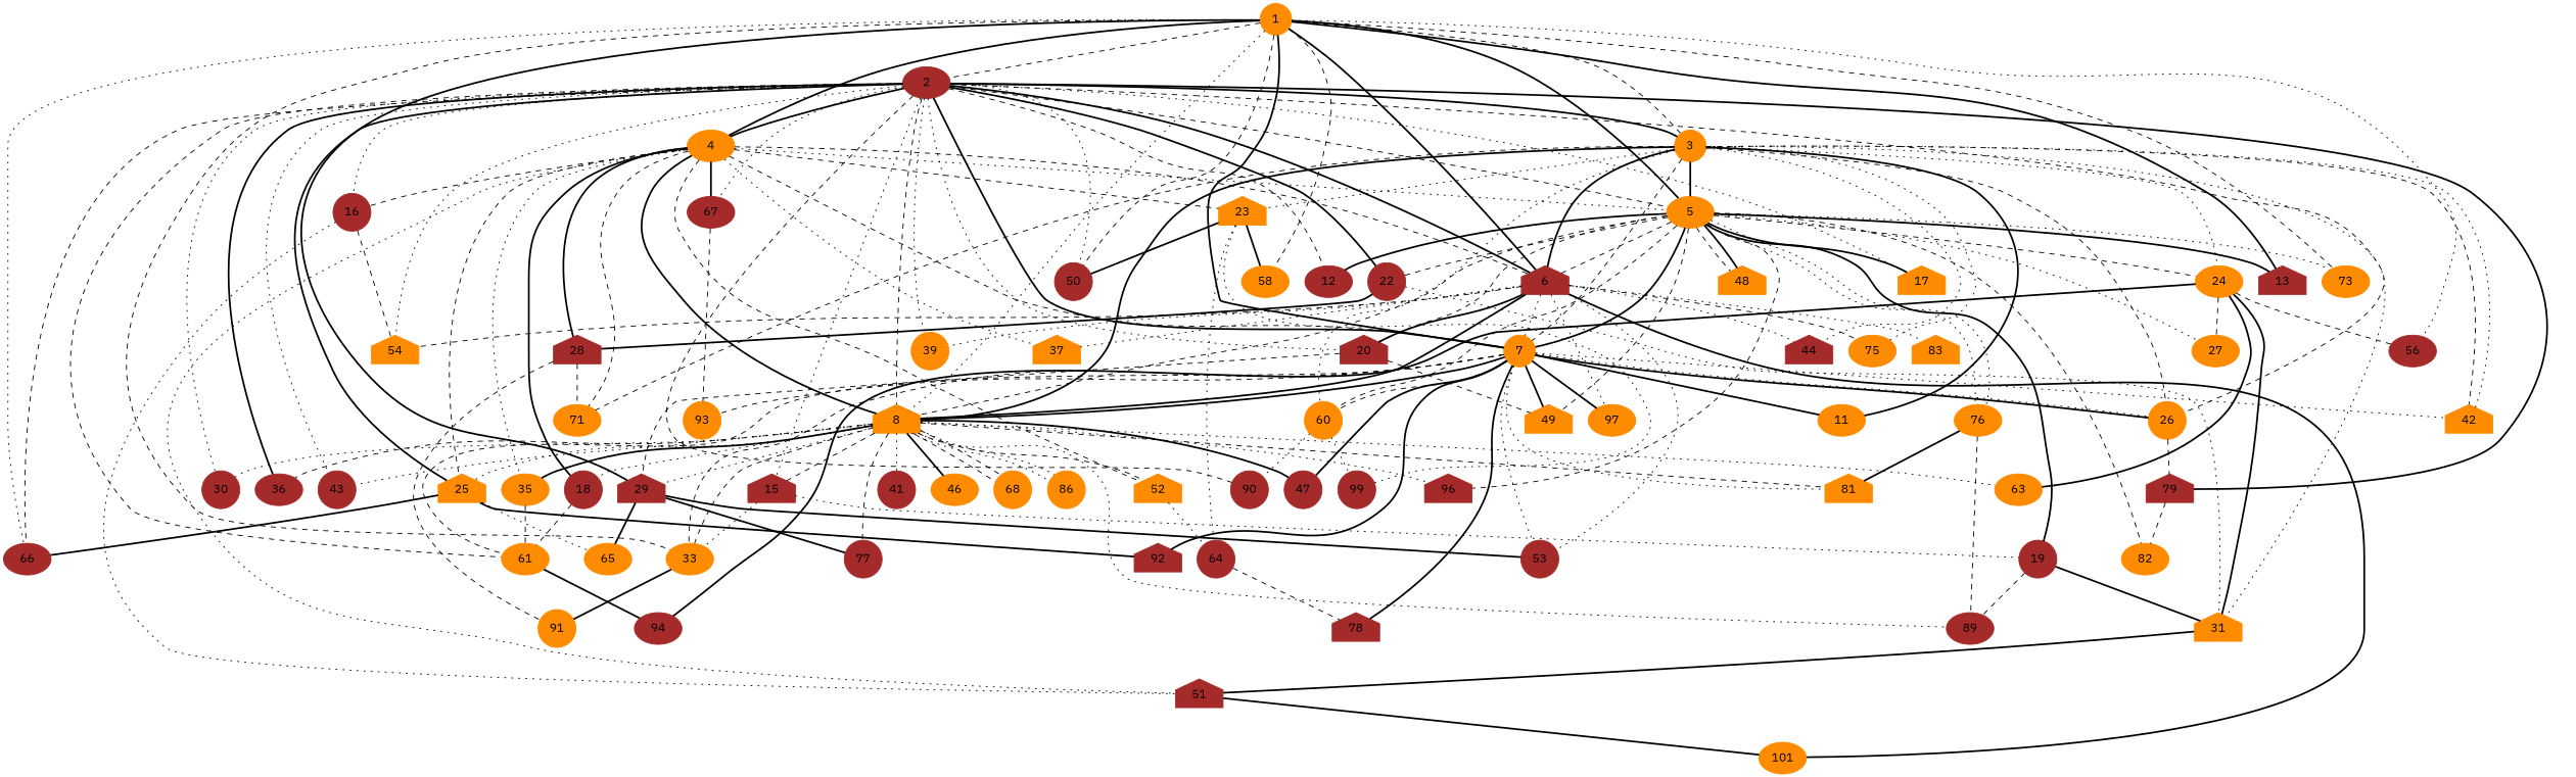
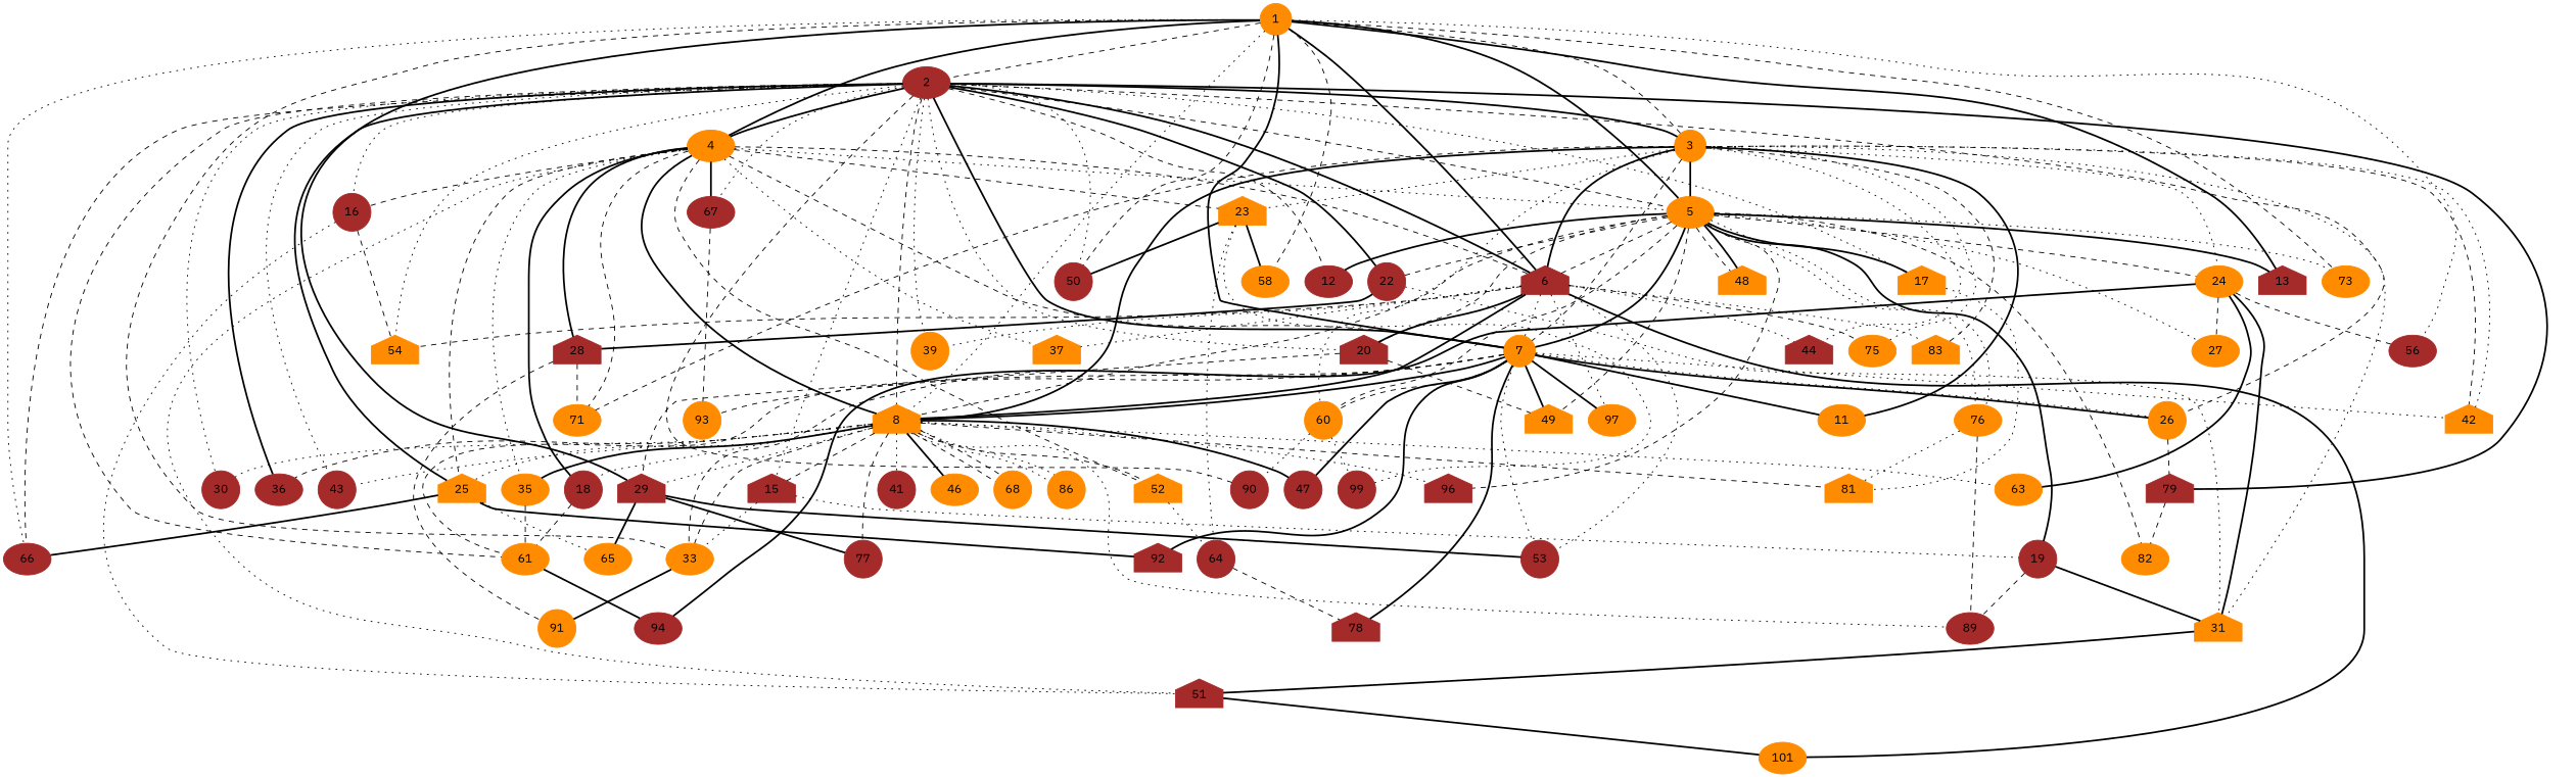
  graph {
    fontname="IBM Plex Sans"
    node [color=darkorange fontname="IBM Plex Sans" shape=ellipse style=filled]
    edge [fontname="IBM Plex Sans" style=dashed]
    1 [shape=circle super="+40"]
    2 [color=brown super="+10"]
    3 [shape=circle super="+21"]
    4 [super="+9"]
    5 [super="+14"]
    6 [color=brown shape=house super="+32"]
    7 [shape=circle super="+87"]
    8 [shape=house super="+38"]
    13 [color=brown shape=house]
    29 [color=brown shape=house super="+70"]
    33 [super="+45"]
    50 [color=brown shape=circle super="+74"]
    56 [color=brown]
    58
    66 [color=brown]
    73
    12 [color=brown]
    15 [color=brown shape=house]
    16 [color=brown shape=circle super="+84"]
    17 [shape=house]
    20 [color=brown shape=house super="+62"]
    22 [color=brown shape=circle super="+88"]
    25 [shape=house super="+85"]
    26 [shape=circle super="+34"]
    30 [color=brown shape=circle]
    36 [color=brown]
    39 [shape=circle]
    43 [color=brown shape=circle]
    54 [shape=house]
    61 [super="+80"]
    67 [color=brown]
    79 [color=brown shape=house]
    90 [color=brown shape=circle]
    11
    23 [shape=house]
    24 [super="+69"]
    31 [shape=house]
    42 [shape=house super="+100"]
    44 [color=brown shape=house]
    60 [shape=circle super="+72"]
    75
    83 [shape=house]
    71
    18 [color=brown shape=circle]
    28 [color=brown shape=house]
    35 [super="+98"]
    37 [shape=house]
    51 [color=brown shape=house super="+59"]
    52 [shape=house]
    19 [color=brown shape=circle super="+55"]
    27
    48 [shape=house]
    49 [shape=house super="+57"]
    76
    82
    96 [color=brown shape=house]
    53 [color=brown shape=circle super="+102"]
    97
    101
    47 [color=brown shape=circle]
    78 [color=brown shape=house]
    81 [shape=house]
    92 [color=brown shape=house]
    93 [shape=circle]
    41 [color=brown shape=circle]
    46
    63
    68 [shape=circle]
    77 [color=brown shape=circle]
    86 [shape=circle]
    89 [color=brown super="+95"]
    65
    91 [shape=circle]
    94 [color=brown]
    64 [color=brown shape=circle]
    99 [color=brown shape=circle]
    1 -- 2 [weight=2]
    1 -- 3
    1 -- 4 [style=bold weight=2]
    1 -- 5 [style=bold]
    1 -- 6 [style=bold]
    1 -- 7 [style=bold]
    1 -- 8 [style=dotted]
    1 -- 13 [style=bold]
    1 -- 29 [style=bold]
    1 -- 33
    1 -- 50
    1 -- 56 [style=dotted]
    1 -- 58
    1 -- 66 [style=dotted]
    1 -- 73
    2 -- 3 [style=bold weight=2]
    2 -- 4 [style=bold weight=4]
    2 -- 5 [weight=2]
    2 -- 6 [style=bold weight=2]
    2 -- 7 [style=bold weight=2]
    2 -- 8 [weight=2]
    2 -- 50 [style=dotted]
    2 -- 66
    2 -- 12
    2 -- 15 [style=dotted]
    2 -- 16 [style=dotted]
    2 -- 17 [style=dotted]
    2 -- 20 [style=dotted]
    2 -- 22 [style=bold]
    2 -- 25 [style=bold]
    2 -- 26
    2 -- 30 [style=dotted]
    2 -- 36 [style=bold]
    2 -- 39 [style=dotted]
    2 -- 43 [style=dotted]
    2 -- 54 [style=dotted]
    2 -- 61
    2 -- 67 [style=dotted]
    2 -- 79 [style=bold]
    2 -- 90
    3 -- 5 [style=bold weight=2]
    3 -- 6 [style=bold]
    3 -- 7
    3 -- 8 [style=bold weight=2]
    3 -- 11 [style=bold]
    3 -- 23 [style=dotted]
    3 -- 24 [style=dotted]
    3 -- 31 [style=dotted]
    3 -- 42
    3 -- 42 [style=dotted]
    3 -- 44 [style=dotted]
    3 -- 60 [style=dotted]
    3 -- 75 [style=dotted]
-   3 -- 26
+   3 -- 83
    3 -- 71 [weight=2]
    4 -- 5 [style=dotted weight=2]
    4 -- 6 [weight=2]
    4 -- 7 [weight=2]
    4 -- 8 [style=bold weight=2]
    4 -- 16
    4 -- 25
    4 -- 67 [style=bold]
    4 -- 23
    4 -- 71
    4 -- 18 [style=bold]
    4 -- 28 [style=bold]
    4 -- 35 [style=dotted]
    4 -- 37 [style=dotted]
    4 -- 51 [style=dotted]
    4 -- 52
    5 -- 6
    5 -- 7 [style=bold]
    5 -- 8
    5 -- 13 [style=bold]
    5 -- 73 [style=dotted]
    5 -- 12 [style=bold]
    5 -- 17 [style=bold]
    5 -- 20
    5 -- 22
    5 -- 24 [weight=2]
    5 -- 60
    5 -- 19 [style=bold]
    5 -- 27 [style=dotted]
    5 -- 48
    5 -- 48 [style=bold]
    5 -- 49
    5 -- 76 [style=dotted]
    5 -- 76 [style=dotted]
    5 -- 82
    5 -- 96
    6 -- 7 [style=dotted weight=2]
    6 -- 8 [style=bold]
    6 -- 20 [style=bold]
    6 -- 39 [style=dotted]
    6 -- 54
    6 -- 44 [style=dotted]
    6 -- 75
    6 -- 83 [style=dotted]
    6 -- 37 [style=dotted]
    6 -- 53 [style=dotted]
    6 -- 97 [style=dotted]
    6 -- 101 [style=bold]
    7 -- 8 [style=bold]
    7 -- 33
    7 -- 26 [style=bold]
    7 -- 26 [style=dotted]
    7 -- 61
    7 -- 11 [style=bold]
    7 -- 42 [style=dotted]
    7 -- 60
    7 -- 49 [style=bold]
    7 -- 53 [style=dotted]
    7 -- 97 [style=bold]
    7 -- 47 [style=bold]
    7 -- 78 [style=bold]
-   7 -- 81 [style=dotted]
+   17 -- 81 [style=dotted]
    7 -- 92 [style=bold]
    7 -- 93
    8 -- 29 [style=dotted]
    8 -- 33
    8 -- 15
    8 -- 25 [style=dotted]
    8 -- 30 [style=dotted]
    8 -- 36
    8 -- 43 [style=dotted]
    8 -- 18 [style=dotted]
    8 -- 35 [style=bold]
    8 -- 52
    8 -- 96 [style=dotted]
    8 -- 47 [style=bold]
    8 -- 81
    8 -- 41 [style=dotted weight=2]
    8 -- 46 [style=bold weight=2]
    8 -- 63 [style=dotted]
    8 -- 68
    8 -- 68
    8 -- 77
    8 -- 86 [style=dotted]
    8 -- 86 [style=dotted]
    8 -- 89 [style=dotted]
    29 -- 53 [style=bold]
    29 -- 77 [style=bold]
    29 -- 65 [style=bold]
    33 -- 91 [style=bold]
    15 -- 33 [style=dotted]
    15 -- 19 [style=dotted]
    16 -- 54
    16 -- 51 [style=dotted]
    20 -- 29
    20 -- 49
    22 -- 31 [style=dotted]
    22 -- 28 [style=bold]
    25 -- 66 [style=bold]
    25 -- 92 [style=bold]
    25 -- 65 [style=dotted]
    26 -- 79
    61 -- 94 [style=bold]
    67 -- 93
    79 -- 82
    23 -- 50 [style=bold]
    23 -- 58 [style=bold]
    23 -- 64 [style=dotted]
    23 -- 99 [style=dotted]
    24 -- 56
    24 -- 31 [style=bold]
    24 -- 27
    24 -- 63 [style=bold]
    24 -- 94 [style=bold]
    31 -- 51 [style=bold]
    60 -- 90 [style=dotted]
    60 -- 99 [style=dotted]
    18 -- 61
    28 -- 71
    28 -- 91
    35 -- 61
    51 -- 101 [style=bold]
    52 -- 64 [style=dotted]
    19 -- 31 [style=bold]
    19 -- 89
-   76 -- 81 [style=bold]
+   76 -- 81 [style=dotted]
    76 -- 89
    64 -- 78
  }
